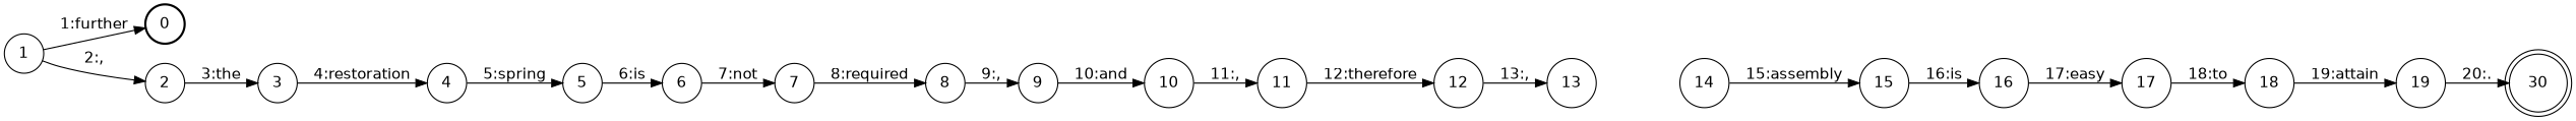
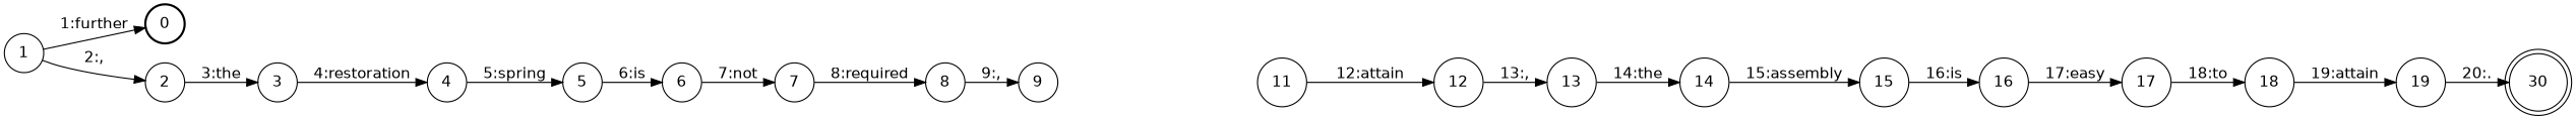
  digraph {
    fontname="DejaVu Sans"
    nodesep=0.25
    rankdir=LR
    ranksep=0.4
    node [fontname="DejaVu Sans" fontsize=14 shape=circle style=solid]
    edge [fontname="DejaVu Sans" fontsize=14]
    n1 [label=0 style=bold]
    n2 [label=1]
    n3 [label=2]
    n4 [label=3]
    n5 [label=4]
    n6 [label=5]
    n7 [label=6]
    n8 [label=7]
    n9 [label=8]
    n10 [label=9]
-   n11 [label=10]
    n12 [label=11]
    n13 [label=12]
    n14 [label=13]
    n15 [label=14]
    n16 [label=15]
    n17 [label=16]
    n18 [label=17]
    n19 [label=18]
    n20 [label=19]
    n21 [label=30 shape=doublecircle]
    n2 -> n1 [label="1:further"]
    n2 -> n3 [label="2:,"]
    n3 -> n4 [label="3:the"]
    n4 -> n5 [label="4:restoration"]
    n5 -> n6 [label="5:spring"]
    n6 -> n7 [label="6:is"]
    n7 -> n8 [label="7:not"]
    n8 -> n9 [label="8:required"]
    n9 -> n10 [label="9:,"]
-   n10 -> n11 [label="10:and"]
-   n11 -> n12 [label="11:,"]
-   n12 -> n13 [label="12:therefore"]
+   n12 -> n13 [label="12:attain"]
    n13 -> n14 [label="13:,"]
+   n14 -> n15 [label="14:the"]
    n15 -> n16 [label="15:assembly"]
    n16 -> n17 [label="16:is"]
    n17 -> n18 [label="17:easy"]
    n18 -> n19 [label="18:to"]
    n19 -> n20 [label="19:attain"]
    n20 -> n21 [label="20:."]
  }
